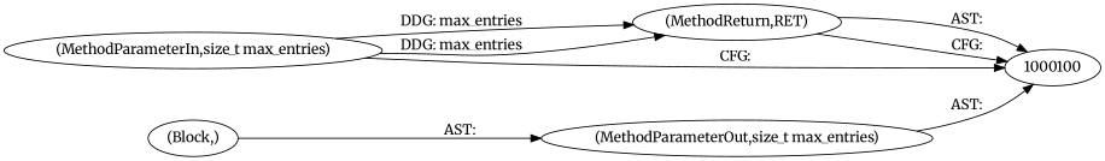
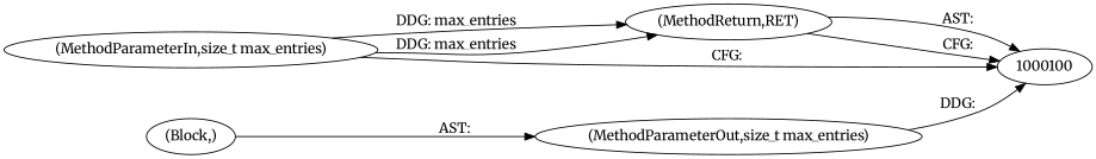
  digraph {
    fontname=Merriweather
    rankdir=LR
    node [fontname=Merriweather]
    edge [fontname=Merriweather]
    n1 [label="(MethodReturn,RET)"]
    1000100
    n3 [label="(MethodParameterIn,size_t max_entries)"]
    n4 [label="(MethodParameterOut,size_t max_entries)"]
    n5 [label="(Block,)"]
    n1 -> 1000100 [label="AST: "]
    n1 -> 1000100 [label="CFG: "]
    n3 -> n1 [label="DDG: max_entries"]
    n3 -> n1 [label="DDG: max_entries"]
    n3 -> 1000100 [label="CFG: "]
-   n4 -> 1000100 [label="AST: "]
+   n4 -> 1000100 [label="DDG: "]
    n5 -> n4 [label="AST: "]
  }
